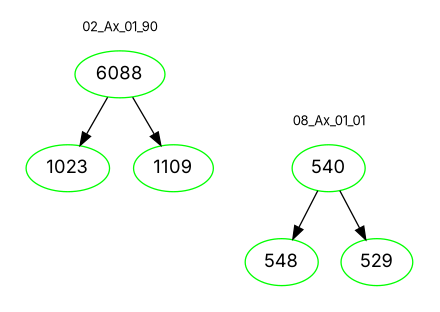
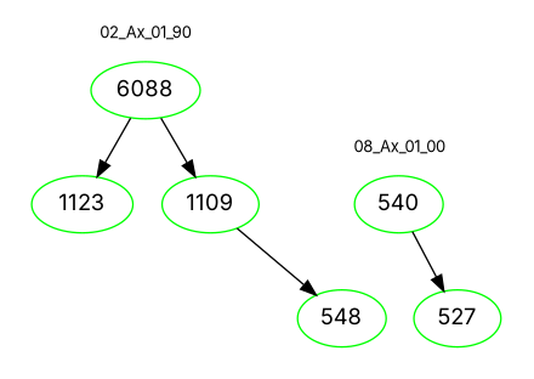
  digraph {
    fontname=Inter
    node [color=green fontname=Inter]
    edge [color=black fontname=Inter]
    n1 [label=6088]
-   n2 [label=1023]
+   n2 [label=1123]
    n3 [label=1109]
    n4 [label=540]
-   n5 [label=529]
+   n5 [label=527]
    n6 [label=548]
    subgraph cluster_1 {
      color=white
      fontsize=10
      label="02_Ax_01_90"
      n1
      n2
      n3
    }
    subgraph cluster_2 {
      color=white
      fontsize=10
-     label="08_Ax_01_01"
+     label="08_Ax_01_00"
      n4
      n5
      n6
    }
    n1 -> n2
    n1 -> n3
    n4 -> n5
-   n4 -> n6
+   n3 -> n6
  }
